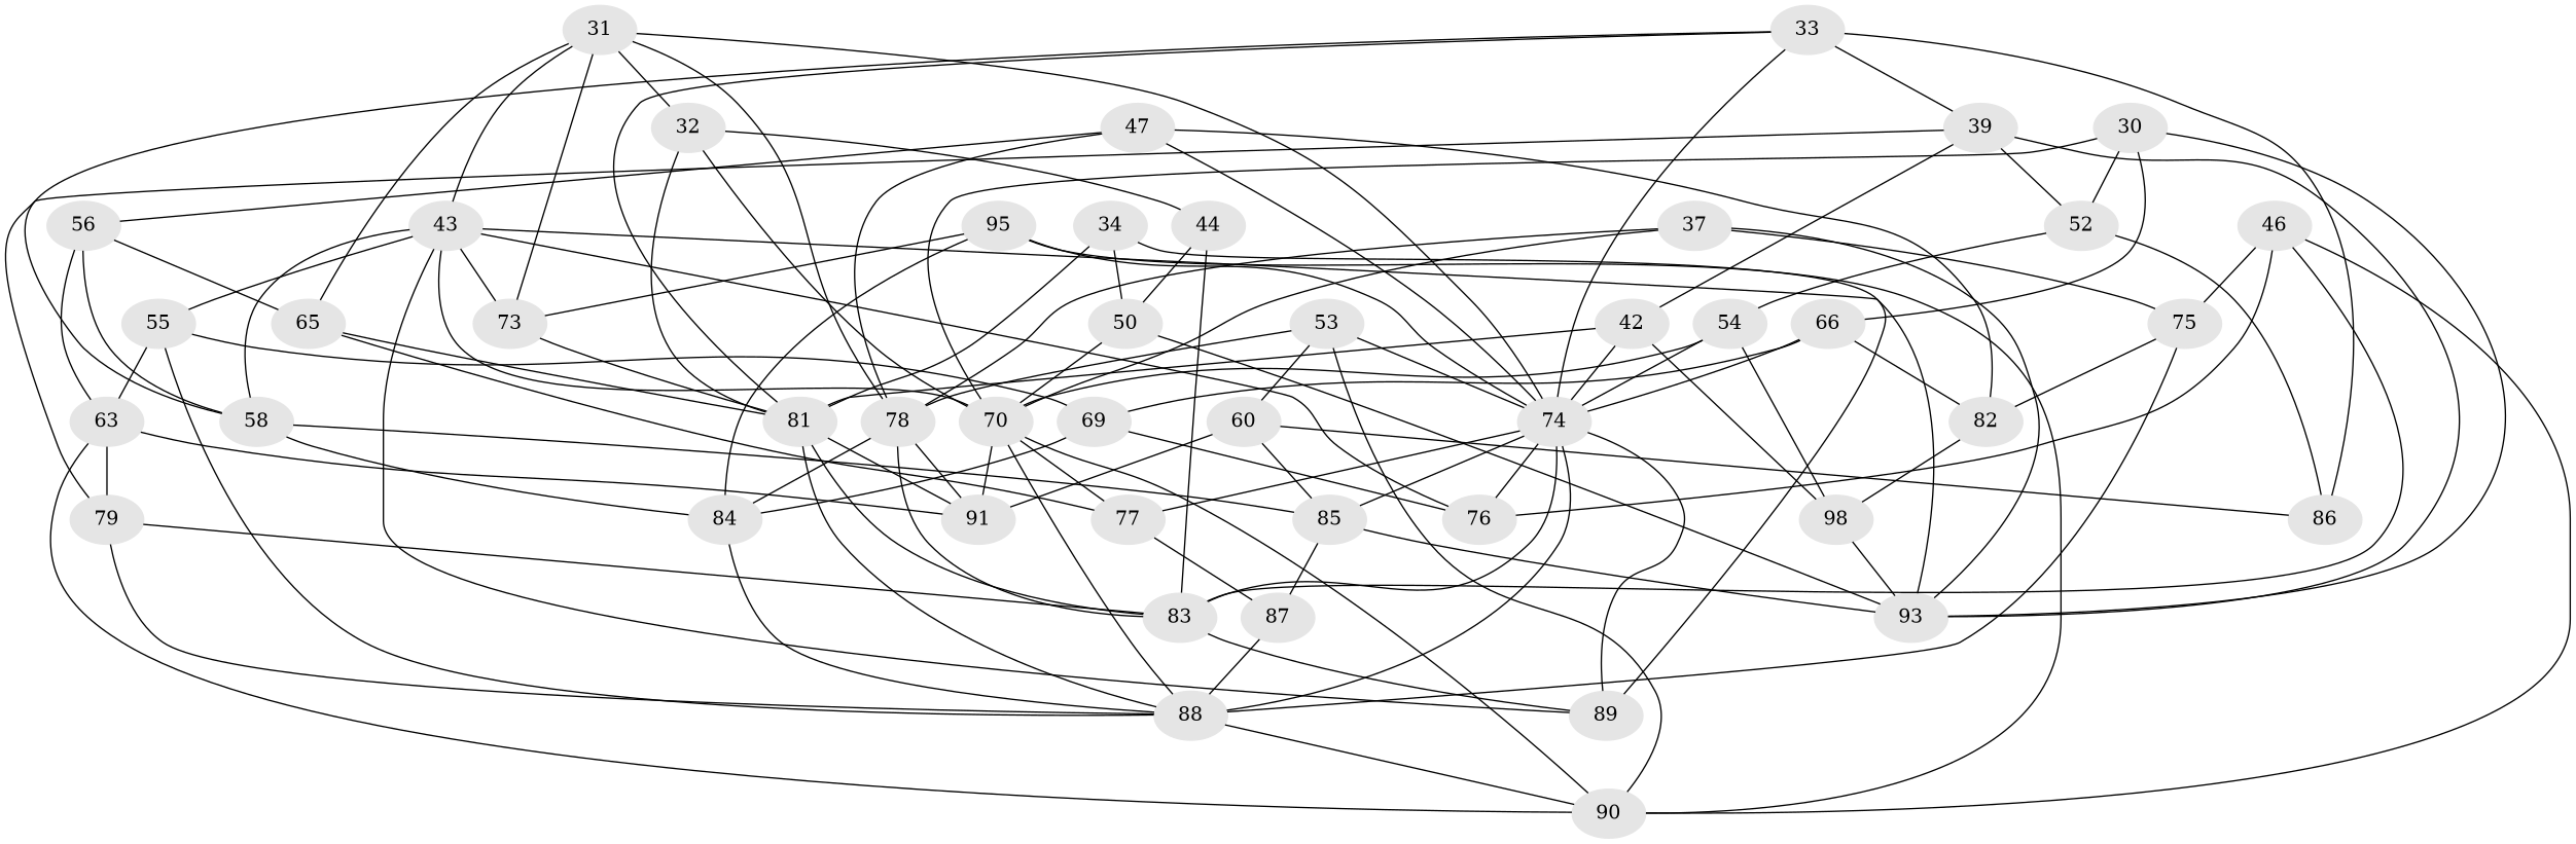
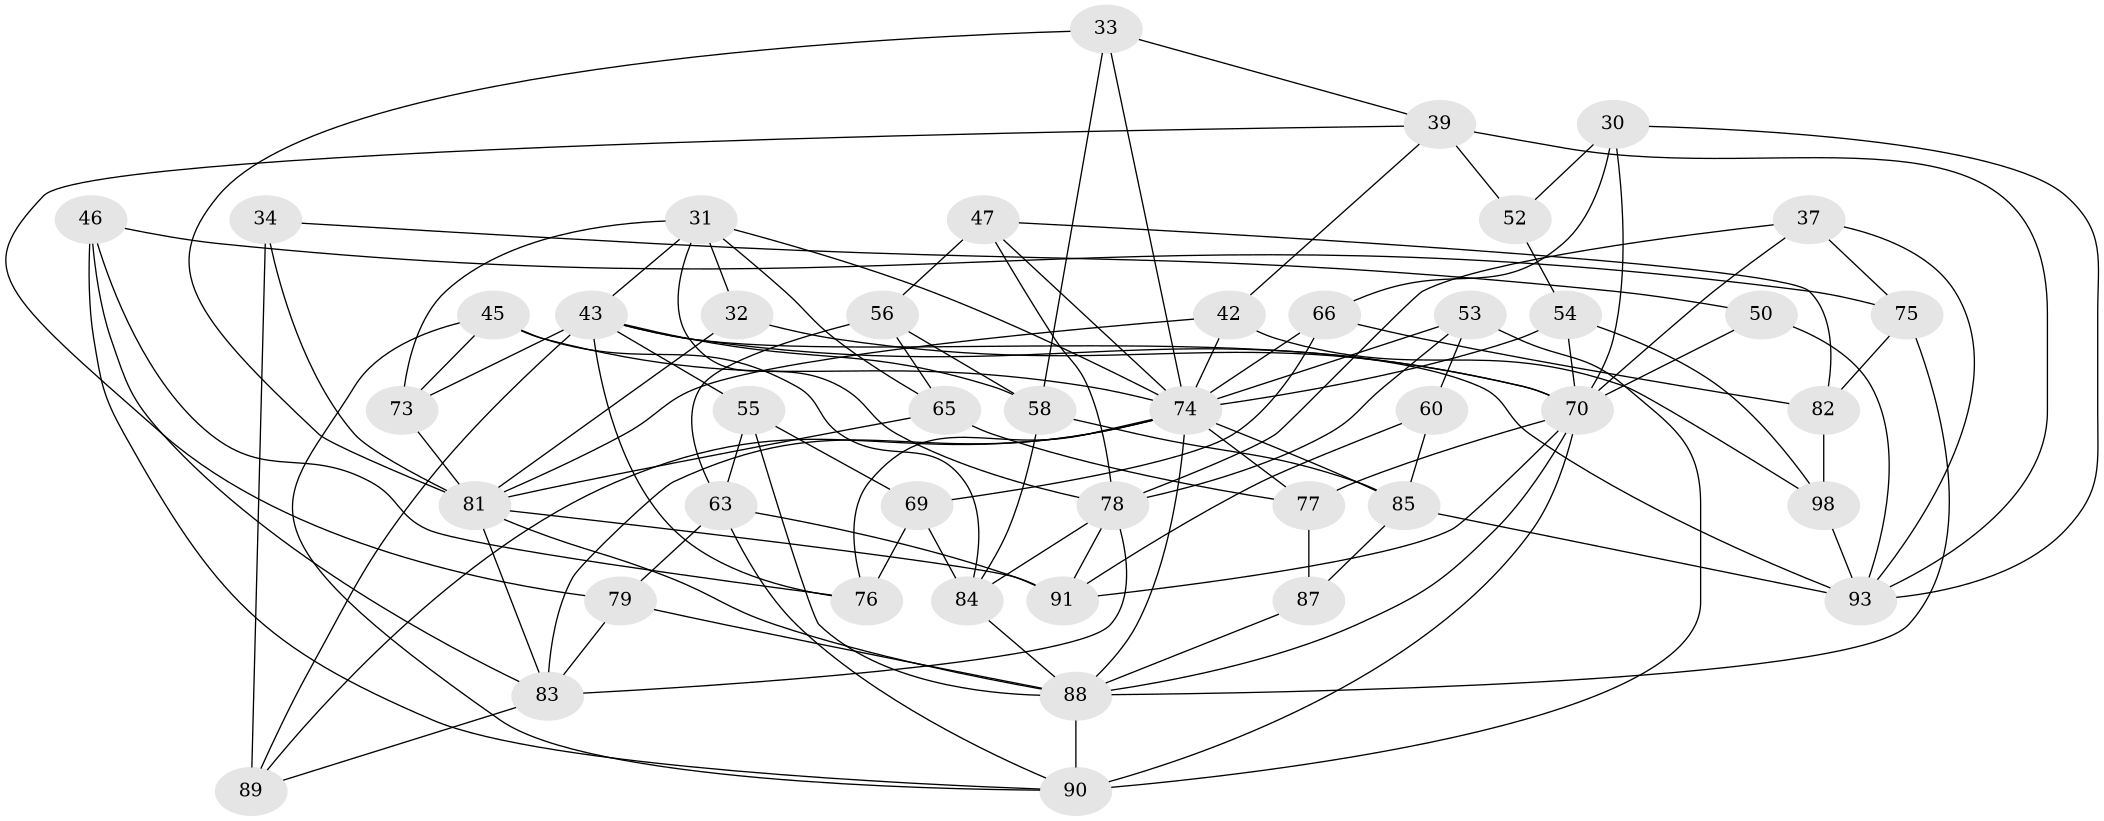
  graph {
    node [color=gray90 style=filled]
    30
    52
    66
    70 [super="+11+21"]
    93 [super="+51"]
-   86
    54
    74 [super="+67"]
    82
    69
    90 [super="+64+24"]
    88 [super="+15+61+72+59"]
    91 [super="+3"]
    77 [super="+49"]
    31 [super="+26"]
    32 [super="+16"]
    43 [super="+2+4+40"]
    65
    73
    78 [super="+68"]
-   44
    81 [super="+48+8"]
    58 [super="+20"]
    89 [super="+25"]
    55 [super="+19"]
    76
    83 [super="+41"]
    85 [super="+71+80"]
    84
    50
    33 [super="+5"]
    39 [super="+35"]
    42
    79
    34
    37
    75
    n38 [label=98]
    63 [super="+17"]
-   45 [label=95]
+   45
    46
    47
    56
    53 [super="+29"]
    60
    87
    30 -- 52
    30 -- 66
    30 -- 70
    30 -- 93
-   52 -- 86
    52 -- 54
    66 -- 74
    66 -- 82
    66 -- 69
    70 -- 90
    70 -- 88
    70 -- 91
    70 -- 77 [weight=2]
    54 -- 70
    54 -- 74
    54 -- n38
    74 -- 88 [weight=3]
    74 -- 77
    74 -- 89
    74 -- 76
    74 -- 83 [weight=2]
    74 -- 85 [weight=2]
    82 -- n38
    69 -- 76
    69 -- 84
    88 -- 90 [weight=3]
    77 -- 87 [weight=2]
    31 -- 74
    31 -- 32
    31 -- 43
    31 -- 65
    31 -- 73
    31 -- 78
    32 -- 70 [weight=2]
-   32 -- 44 [weight=2]
    32 -- 81
    43 -- 70
    43 -- 93 [weight=2]
    43 -- 73
    43 -- 58
    43 -- 89 [weight=2]
    43 -- 55
    43 -- 76
    65 -- 77
    65 -- 81
    73 -- 81
    78 -- 91
    78 -- 83
    78 -- 84 [weight=2]
-   44 -- 83
-   44 -- 50
    81 -- 88 [weight=2]
    81 -- 91
    81 -- 83
    58 -- 85 [weight=2]
    58 -- 84
    55 -- 69
    55 -- 88 [weight=3]
    55 -- 63
    83 -- 89
    85 -- 93 [weight=2]
    85 -- 87
    84 -- 88
    50 -- 70
    50 -- 93
-   33 -- 86 [weight=2]
    33 -- 74
    33 -- 81
    33 -- 58
    33 -- 39
    39 -- 52
    39 -- 93 [weight=2]
    39 -- 42
    39 -- 79
    42 -- 74
    42 -- 81
    42 -- n38
    79 -- 88
    79 -- 83
    34 -- 81
    34 -- 89 [weight=2]
    34 -- 50
    37 -- 70
    37 -- 93
    37 -- 78
    37 -- 75
    75 -- 82
    75 -- 88
    n38 -- 93
    63 -- 90
    63 -- 91 [weight=2]
    63 -- 79
    45 -- 74
    45 -- 90
    45 -- 73
    45 -- 84
    46 -- 90
    46 -- 76
    46 -- 83
    46 -- 75
    47 -- 74
    47 -- 82
    47 -- 78
    47 -- 56
    56 -- 65
    56 -- 58
    56 -- 63
    53 -- 74
    53 -- 90 [weight=3]
    53 -- 78
    53 -- 60
-   60 -- 86
    60 -- 91
    60 -- 85
    87 -- 88
  }
